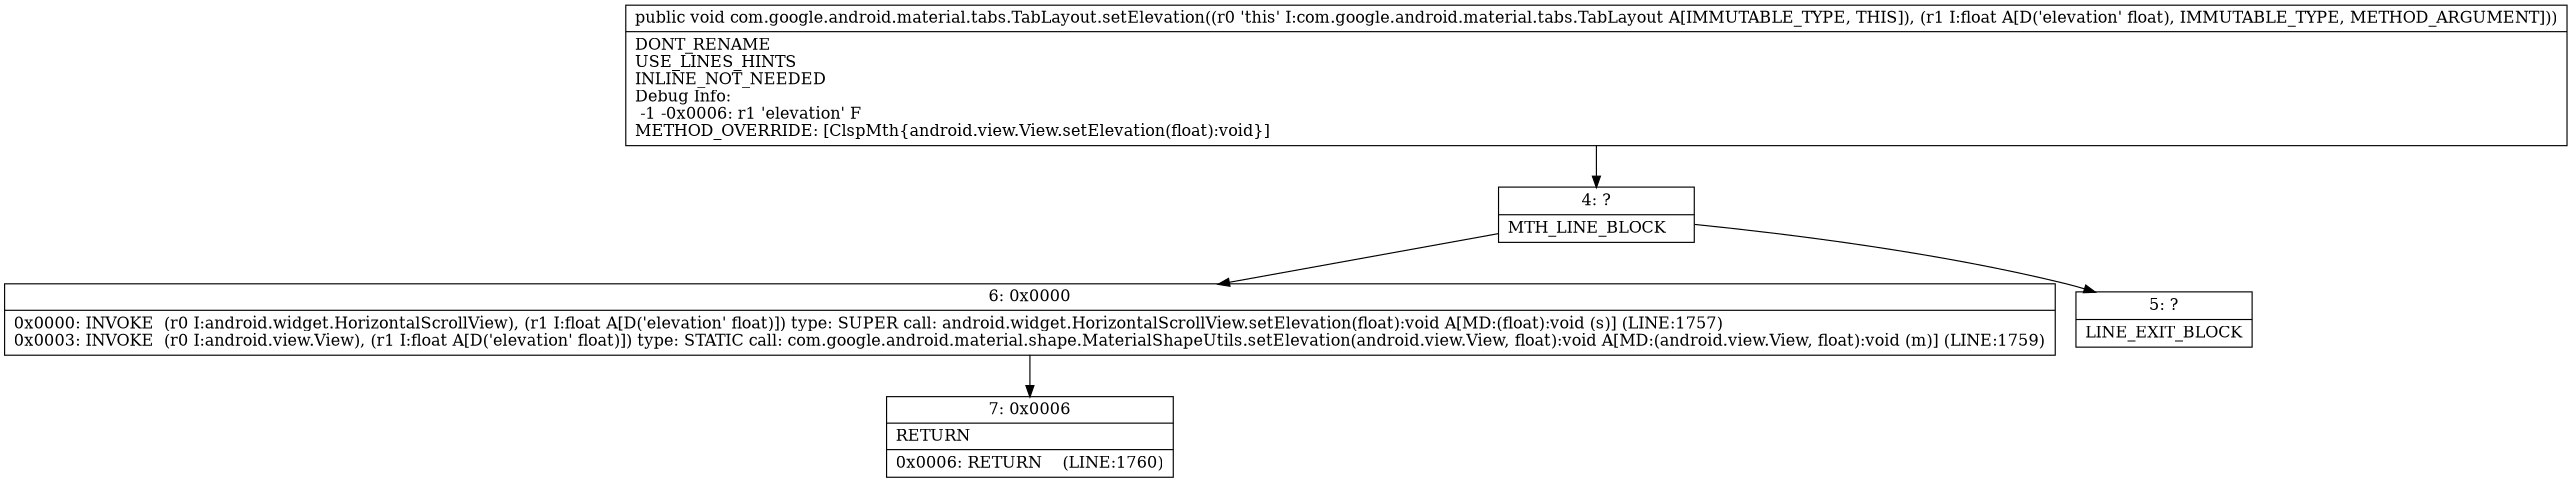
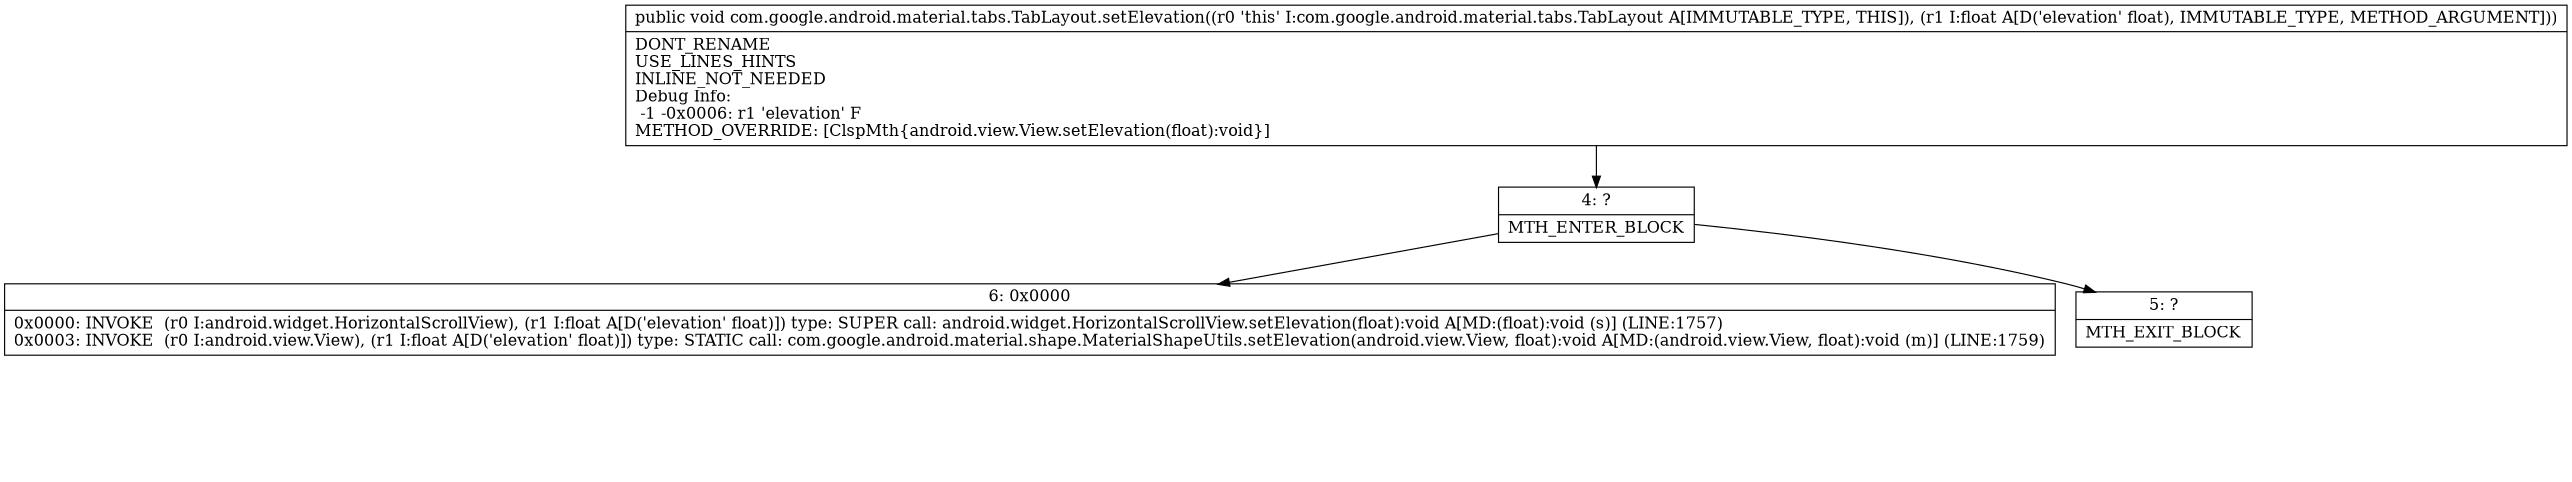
  digraph {
    node [shape=record]
-   n1 [label="{4\:\ ?|MTH_LINE_BLOCK\l}"]
+   n1 [label="{4\:\ ?|MTH_ENTER_BLOCK\l}"]
    n2 [label="{6\:\ 0x0000|0x0000: INVOKE  (r0 I:android.widget.HorizontalScrollView), (r1 I:float A[D('elevation' float)]) type: SUPER call: android.widget.HorizontalScrollView.setElevation(float):void A[MD:(float):void (s)] (LINE:1757)\l0x0003: INVOKE  (r0 I:android.view.View), (r1 I:float A[D('elevation' float)]) type: STATIC call: com.google.android.material.shape.MaterialShapeUtils.setElevation(android.view.View, float):void A[MD:(android.view.View, float):void (m)] (LINE:1759)\l}"]
-   n3 [label="{5\:\ ?|LINE_EXIT_BLOCK\l}"]
-   n4 [label="{7\:\ 0x0006|RETURN\l|0x0006: RETURN    (LINE:1760)\l}"]
+   n3 [label="{5\:\ ?|MTH_EXIT_BLOCK\l}"]
    n5 [label="{public void com.google.android.material.tabs.TabLayout.setElevation((r0 'this' I:com.google.android.material.tabs.TabLayout A[IMMUTABLE_TYPE, THIS]), (r1 I:float A[D('elevation' float), IMMUTABLE_TYPE, METHOD_ARGUMENT]))  | DONT_RENAME\lUSE_LINES_HINTS\lINLINE_NOT_NEEDED\lDebug Info:\l  \-1 \-0x0006: r1 'elevation' F\lMETHOD_OVERRIDE: [ClspMth\{android.view.View.setElevation(float):void\}]\l}"]
    n1 -> n2
    n1 -> n3
-   n2 -> n4
    n5 -> n1
  }
